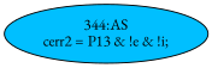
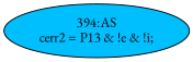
  strict digraph {
    fontname="EB Garamond"
-   n1 [ast="<pyverilog.vparser.ast.Assign object at 0x7f14ceee1610>" def_var="['cerr2']" fillcolor=deepskyblue label="344:AS\ncerr2 = P13 & !e & !i;" statements="[]" style=filled typ=Assign use_var="['P13', 'e', 'i']" fontname="EB Garamond"]
+   n1 [ast="<pyverilog.vparser.ast.Assign object at 0x7f14ceee1610>" def_var="['cerr2']" fillcolor=deepskyblue label="394:AS\ncerr2 = P13 & !e & !i;" statements="[]" style=filled typ=Assign use_var="['P13', 'e', 'i']" fontname="EB Garamond"]
  }
